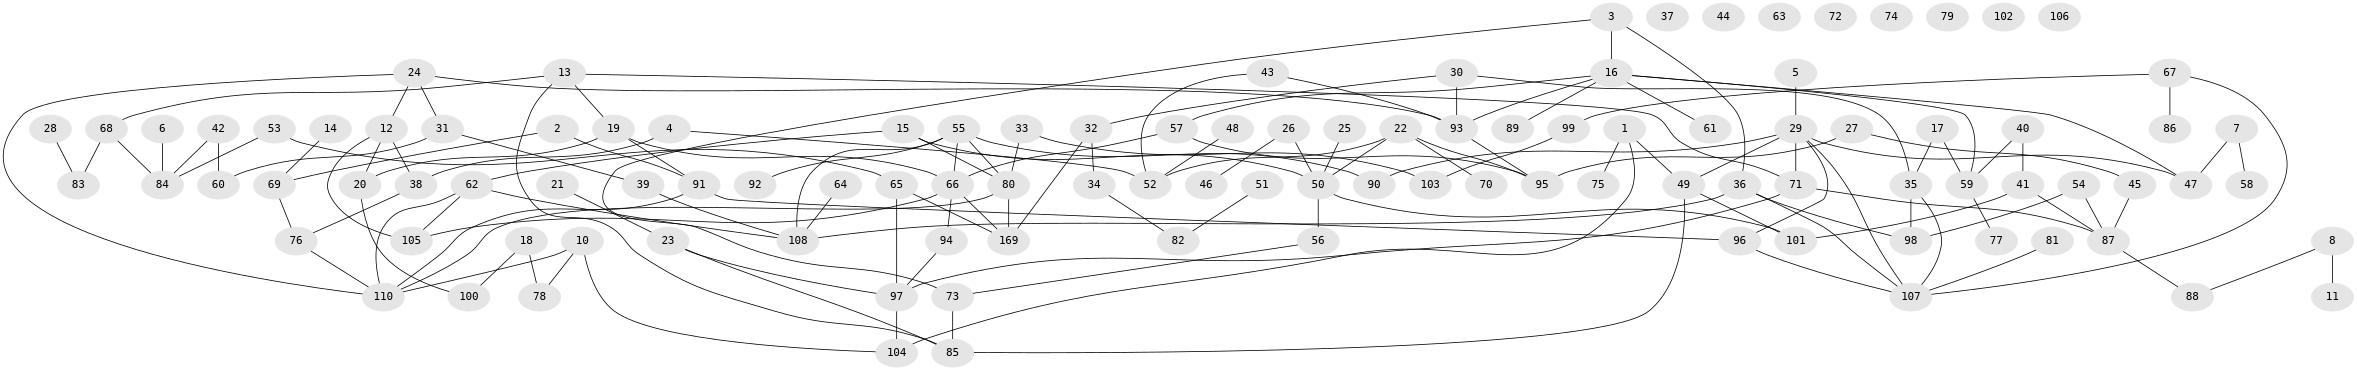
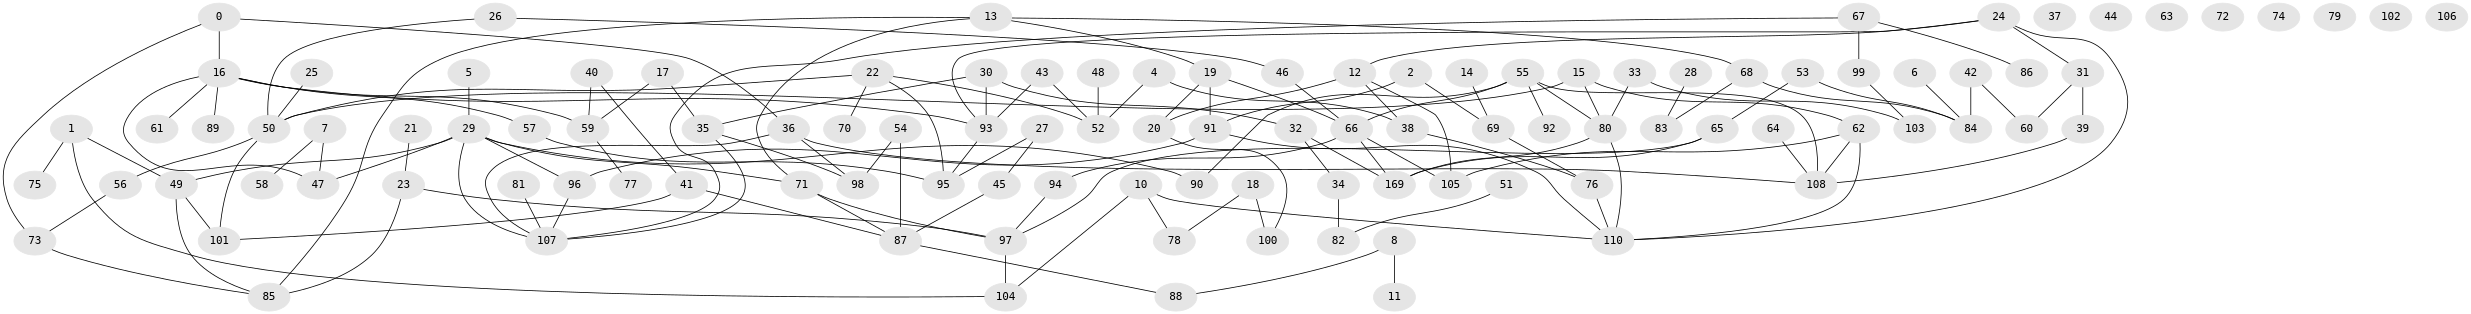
  graph {
    fontname="DejaVu Sans Mono"
    node [color=gray90 fontname="DejaVu Sans Mono" style=filled]
    edge [fontname="DejaVu Sans Mono"]
    1
    49
    75
    104
    85
    101
    2
    69
    91
    76
    110
    96
-   3
+   3 [label=0]
    16
    36
    73
    12
    38
    20
    105
    47
    57
    59
    61
    89
    93
    107
    98
    108
    4
    52
    5
    29
    71
    90
    6
    84
    7
    58
    8
    11
    88
    30
    35
    32
    10
    78
    100
    13
    19
    68
    66
    83
    97
    87
    14
    15
    50
    62
    80
    56
    n62 [label=169]
    95
    77
    17
    18
    94
    21
    23
    22
    70
    24
    31
    39
    60
    25
    26
    46
    27
    45
    28
    34
    82
    33
    103
    37
    40
    41
    42
    43
    44
    48
    51
    53
    65
    54
    55
    92
    63
    64
    67
    86
    99
    72
    74
    79
    81
    102
    106
    1 -- 49
    1 -- 75
    1 -- 104
    49 -- 85
    49 -- 101
    2 -- 69
    2 -- 91
    69 -- 76
    91 -- 110
    91 -- 96
    76 -- 110
    96 -- 107
    3 -- 16
    3 -- 36
    3 -- 73
    16 -- 47
    16 -- 57
    16 -- 59
    16 -- 61
    16 -- 89
    16 -- 93
    36 -- 107
    36 -- 98
    36 -- 108
    73 -- 85
    12 -- 38
    12 -- 20
    12 -- 105
    38 -- 76
    20 -- 100
-   57 -- 66
+   46 -- 66
    57 -- 95
    59 -- 77
    93 -- 95
    4 -- 38
    4 -- 52
    5 -- 29
    29 -- 49
    29 -- 96
    29 -- 47
    29 -- 107
    29 -- 71
    29 -- 90
    71 -- 97
    71 -- 87
    6 -- 84
    7 -- 47
    7 -- 58
    8 -- 11
    8 -- 88
    30 -- 93
    30 -- 35
    30 -- 32
    35 -- 107
    35 -- 98
    32 -- n62
    32 -- 34
    10 -- 104
    10 -- 110
    10 -- 78
    13 -- 85
    13 -- 71
    13 -- 19
    13 -- 68
    19 -- 91
    19 -- 20
    19 -- 66
    68 -- 84
    68 -- 83
    66 -- 105
    66 -- n62
    66 -- 94
    97 -- 104
    87 -- 88
    14 -- 69
    15 -- 50
    15 -- 62
    15 -- 80
    50 -- 101
    50 -- 56
    62 -- 110
    62 -- 105
    62 -- 108
    80 -- 110
    80 -- n62
    56 -- 73
    17 -- 59
    17 -- 35
    18 -- 78
    18 -- 100
    94 -- 97
    21 -- 23
    23 -- 85
    23 -- 97
    22 -- 52
    22 -- 50
    22 -- 95
    22 -- 70
    24 -- 110
    24 -- 12
    24 -- 93
    24 -- 31
    31 -- 39
    31 -- 60
    39 -- 108
    25 -- 50
    26 -- 50
    26 -- 46
    27 -- 95
    27 -- 45
    45 -- 87
    28 -- 83
    34 -- 82
    33 -- 80
    33 -- 103
    40 -- 59
    40 -- 41
    41 -- 101
    41 -- 87
    42 -- 84
    42 -- 60
    43 -- 93
    43 -- 52
    48 -- 52
    51 -- 82
    53 -- 84
    53 -- 65
    65 -- 97
    65 -- n62
    54 -- 98
    54 -- 87
    55 -- 108
    55 -- 90
    55 -- 66
    55 -- 80
    55 -- 92
    64 -- 108
    67 -- 107
    67 -- 86
    67 -- 99
    99 -- 103
    81 -- 107
  }
